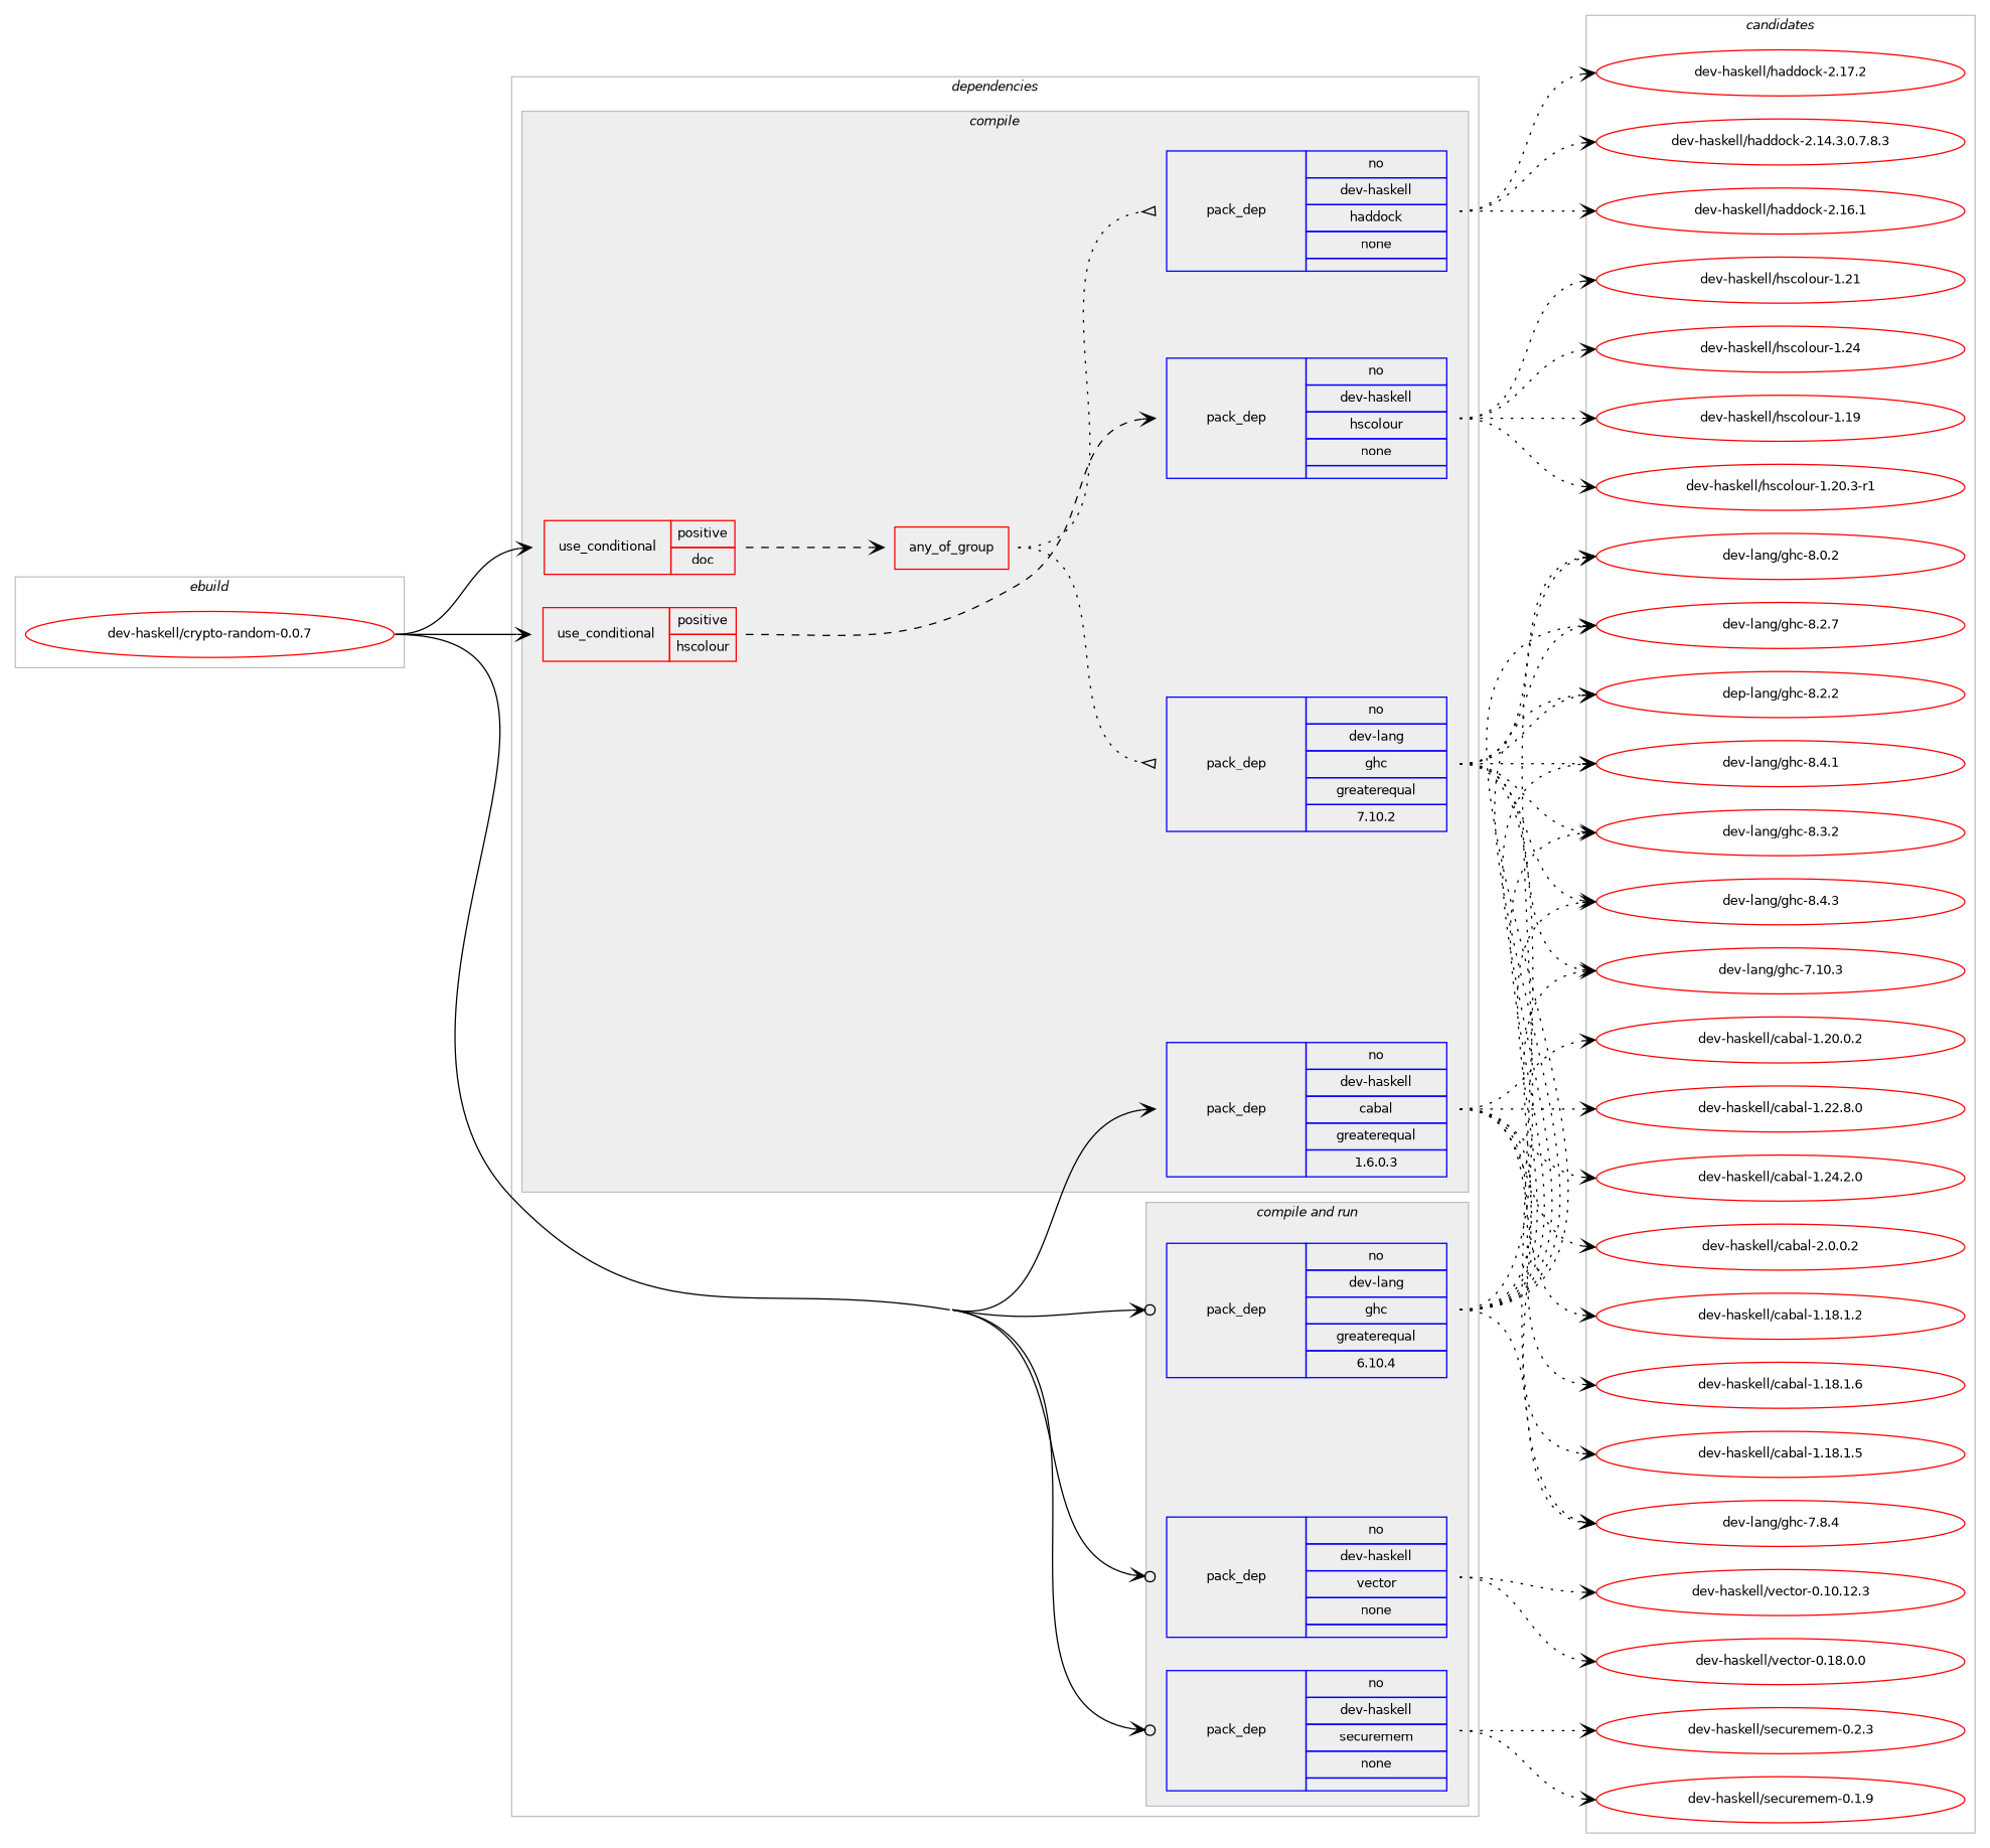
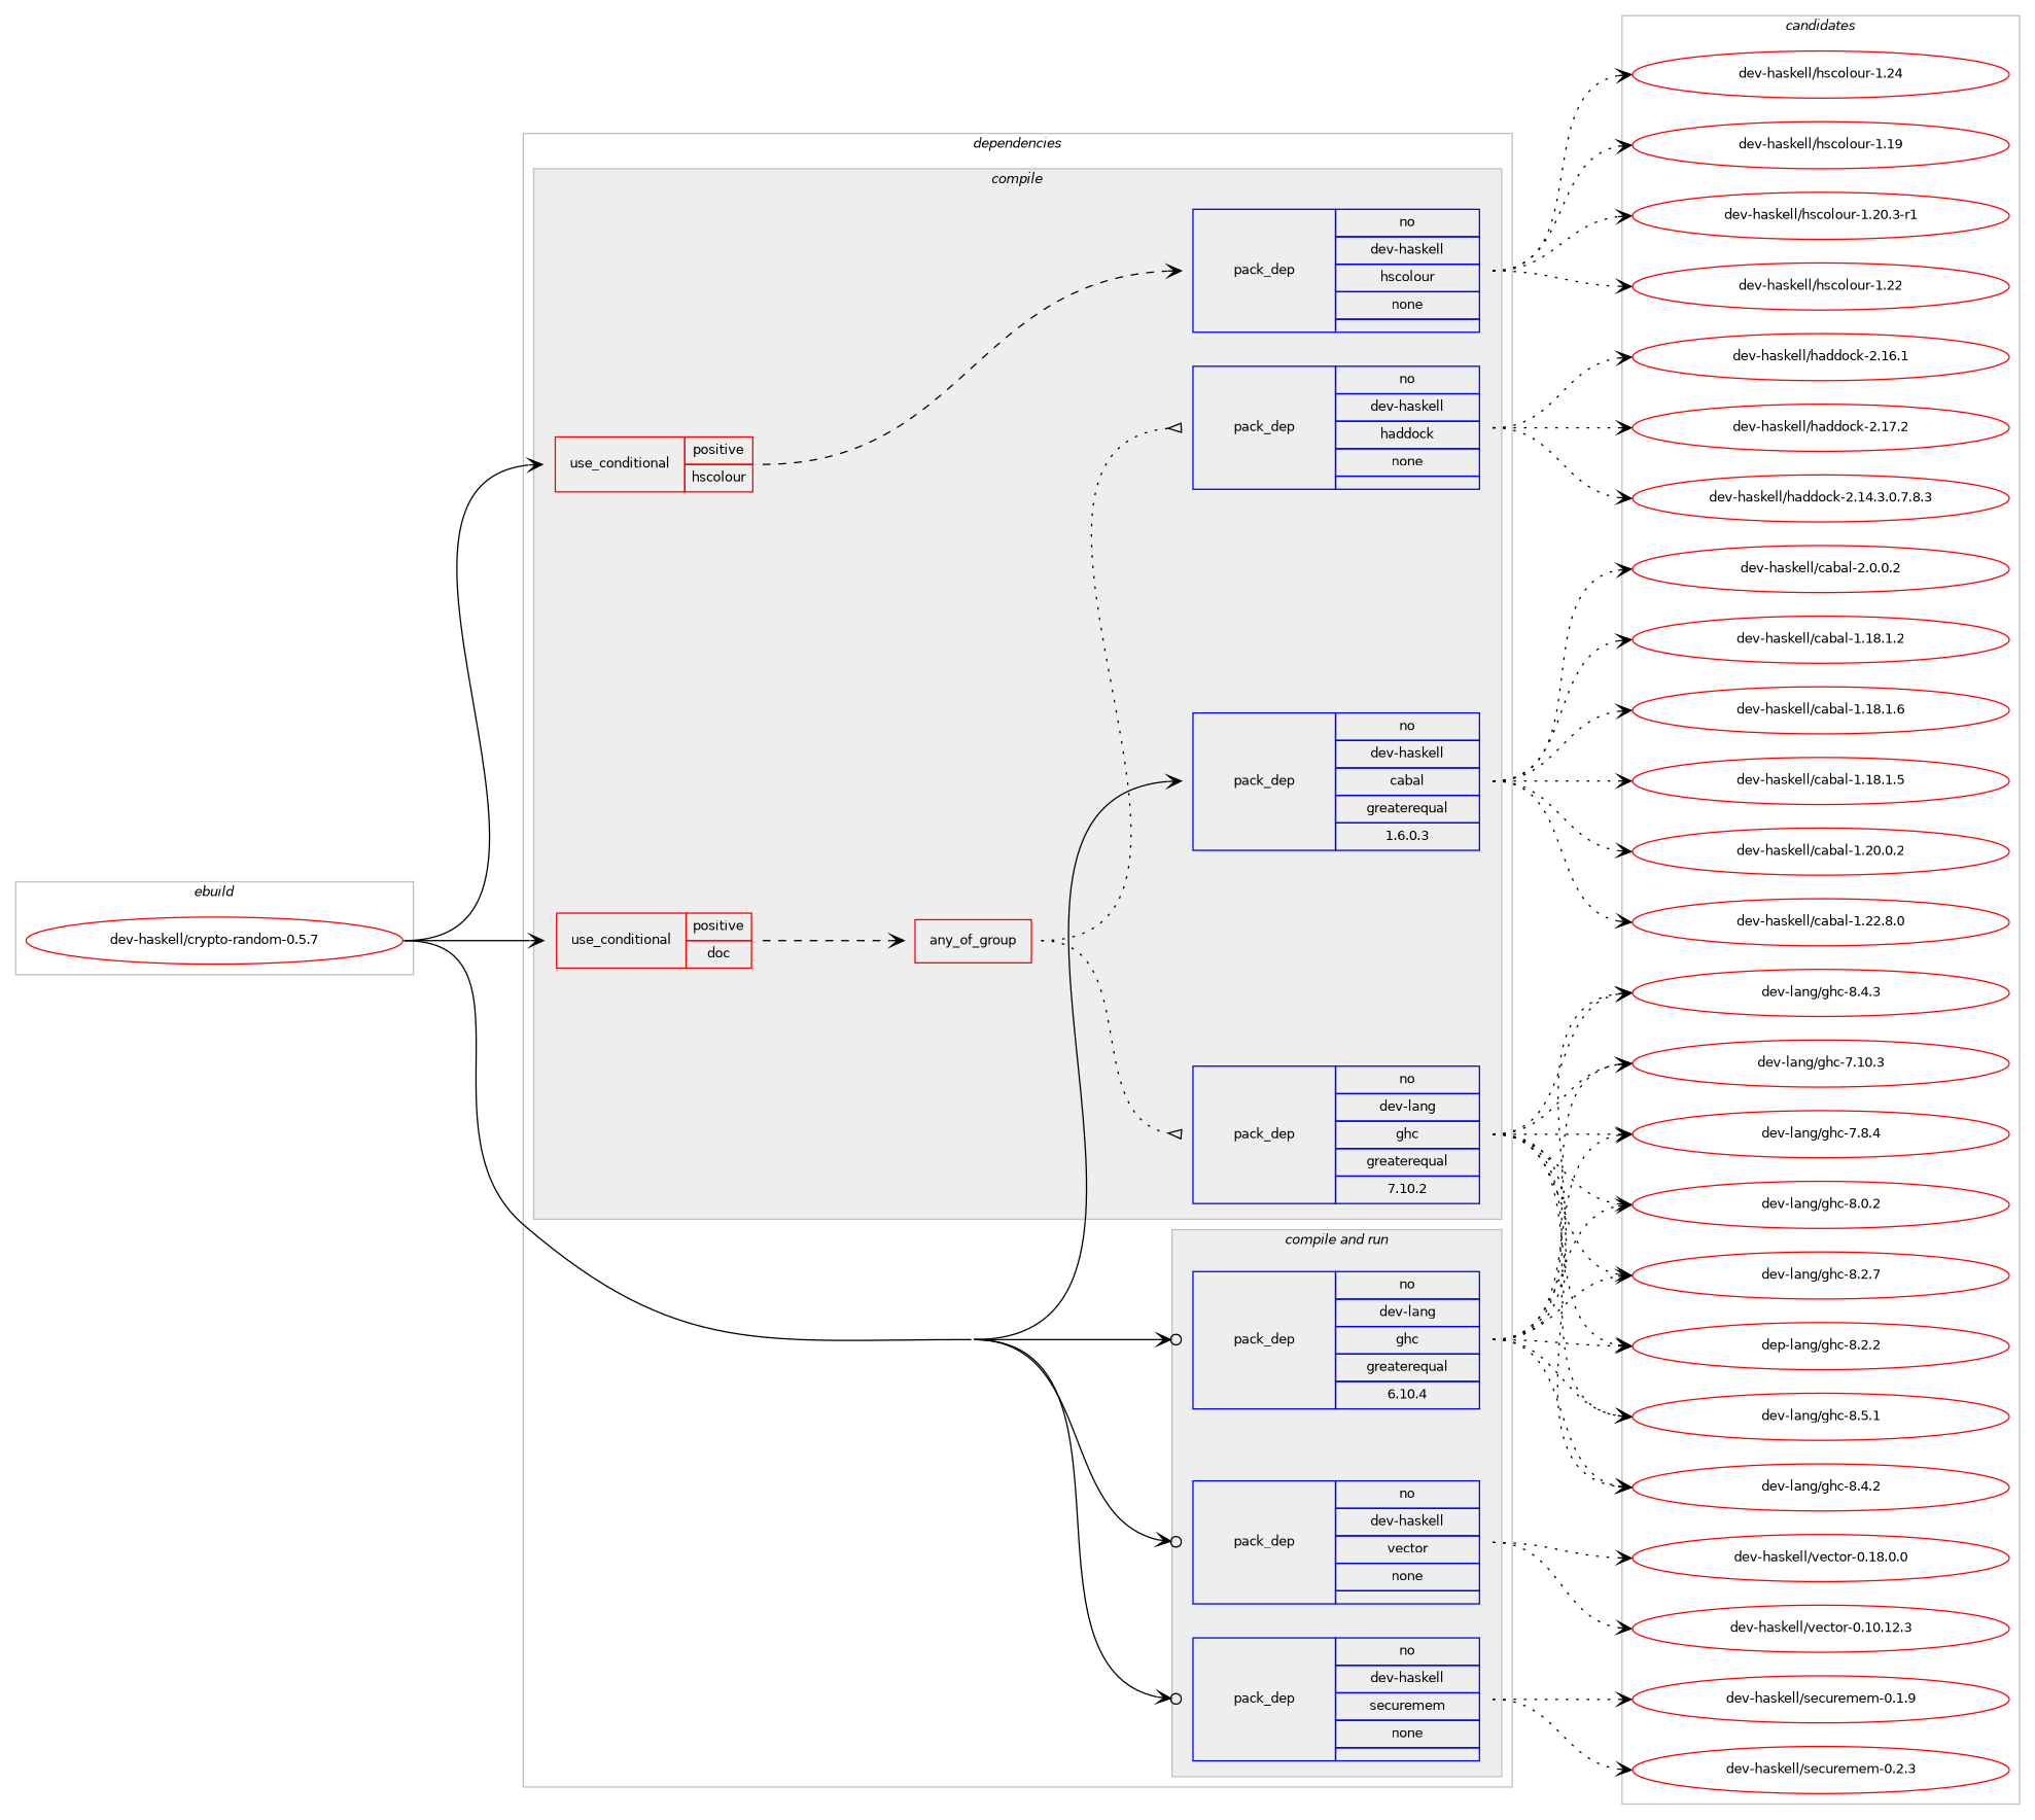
  digraph {
    compound=true
    concentrate=true
    fontname="DejaVu Sans"
    fontsize=10
    newrank=true
    rankdir=LR
    ranksep=1.5
    node [color=red fontname="DejaVu Sans" fontsize=10]
    edge [arrowhead=vee fontname="DejaVu Sans" headport=w style=dotted tailport=e weight=100]
-   n1 [label="dev-haskell/crypto-random-0.0.7" width=4]
+   n1 [label="dev-haskell/crypto-random-0.5.7" width=4]
    n2 [color=blue label=<<TABLE BORDER="0" CELLBORDER="1" CELLSPACING="0" CELLPADDING="4" WIDTH="220"><TR><TD ROWSPAN="6" CELLPADDING="30">pack_dep</TD></TR><TR><TD WIDTH="110">no</TD></TR><TR><TD>dev-haskell</TD></TR><TR><TD>haddock</TD></TR><TR><TD>none</TD></TR><TR><TD></TD></TR></TABLE>> shape=none]
    n3 [color=blue label=<<TABLE BORDER="0" CELLBORDER="1" CELLSPACING="0" CELLPADDING="4" WIDTH="220"><TR><TD ROWSPAN="6" CELLPADDING="30">pack_dep</TD></TR><TR><TD WIDTH="110">no</TD></TR><TR><TD>dev-lang</TD></TR><TR><TD>ghc</TD></TR><TR><TD>greaterequal</TD></TR><TR><TD>7.10.2</TD></TR></TABLE>> shape=none]
    n4 [label=<<TABLE BORDER="0" CELLBORDER="1" CELLSPACING="0" CELLPADDING="4"><TR><TD CELLPADDING="10">any_of_group</TD></TR></TABLE>> shape=none]
    n5 [label=<<TABLE BORDER="0" CELLBORDER="1" CELLSPACING="0" CELLPADDING="4"><TR><TD ROWSPAN="3" CELLPADDING="10">use_conditional</TD></TR><TR><TD>positive</TD></TR><TR><TD>doc</TD></TR></TABLE>> shape=none]
    n6 [color=blue label=<<TABLE BORDER="0" CELLBORDER="1" CELLSPACING="0" CELLPADDING="4" WIDTH="220"><TR><TD ROWSPAN="6" CELLPADDING="30">pack_dep</TD></TR><TR><TD WIDTH="110">no</TD></TR><TR><TD>dev-haskell</TD></TR><TR><TD>hscolour</TD></TR><TR><TD>none</TD></TR><TR><TD></TD></TR></TABLE>> shape=none]
    n7 [label=<<TABLE BORDER="0" CELLBORDER="1" CELLSPACING="0" CELLPADDING="4"><TR><TD ROWSPAN="3" CELLPADDING="10">use_conditional</TD></TR><TR><TD>positive</TD></TR><TR><TD>hscolour</TD></TR></TABLE>> shape=none]
    n8 [color=blue label=<<TABLE BORDER="0" CELLBORDER="1" CELLSPACING="0" CELLPADDING="4" WIDTH="220"><TR><TD ROWSPAN="6" CELLPADDING="30">pack_dep</TD></TR><TR><TD WIDTH="110">no</TD></TR><TR><TD>dev-haskell</TD></TR><TR><TD>cabal</TD></TR><TR><TD>greaterequal</TD></TR><TR><TD>1.6.0.3</TD></TR></TABLE>> shape=none]
    n9 [color=blue label=<<TABLE BORDER="0" CELLBORDER="1" CELLSPACING="0" CELLPADDING="4" WIDTH="220"><TR><TD ROWSPAN="6" CELLPADDING="30">pack_dep</TD></TR><TR><TD WIDTH="110">no</TD></TR><TR><TD>dev-haskell</TD></TR><TR><TD>securemem</TD></TR><TR><TD>none</TD></TR><TR><TD></TD></TR></TABLE>> shape=none]
    n10 [color=blue label=<<TABLE BORDER="0" CELLBORDER="1" CELLSPACING="0" CELLPADDING="4" WIDTH="220"><TR><TD ROWSPAN="6" CELLPADDING="30">pack_dep</TD></TR><TR><TD WIDTH="110">no</TD></TR><TR><TD>dev-haskell</TD></TR><TR><TD>vector</TD></TR><TR><TD>none</TD></TR><TR><TD></TD></TR></TABLE>> shape=none]
    n11 [color=blue label=<<TABLE BORDER="0" CELLBORDER="1" CELLSPACING="0" CELLPADDING="4" WIDTH="220"><TR><TD ROWSPAN="6" CELLPADDING="30">pack_dep</TD></TR><TR><TD WIDTH="110">no</TD></TR><TR><TD>dev-lang</TD></TR><TR><TD>ghc</TD></TR><TR><TD>greaterequal</TD></TR><TR><TD>6.10.4</TD></TR></TABLE>> shape=none]
    n12 [label="dev-haskell/haddock-2.14.3.0.7.8.3" width=4]
    n13 [label="dev-haskell/haddock-2.16.1" width=4]
    n14 [label="dev-haskell/haddock-2.17.2" width=4]
    n15 [label="dev-lang/ghc-7.10.3" width=4]
    n16 [label="dev-lang/ghc-7.8.4" width=4]
    n17 [label="dev-lang/ghc-8.0.2" width=4]
    n18 [label="dev-lang/ghc-8.2.7" width=4]
    n19 [label="dep-lang/ghc-8.2.2" width=4]
-   n20 [label="dev-lang/ghc-8.4.1" width=4]
-   n21 [label="dev-lang/ghc-8.3.2" width=4]
+   n20 [label="dev-lang/ghc-8.5.1" width=4]
+   n21 [label="dev-lang/ghc-8.4.2" width=4]
    n22 [label="dev-lang/ghc-8.4.3" width=4]
    n23 [label="dev-haskell/hscolour-1.19" width=4]
    n24 [label="dev-haskell/hscolour-1.20.3-r1" width=4]
-   n25 [label="dev-haskell/hscolour-1.21" width=4]
+   n25 [label="dev-haskell/hscolour-1.22" width=4]
    n26 [label="dev-haskell/hscolour-1.24" width=4]
    n27 [label="dev-haskell/cabal-1.18.1.2" width=4]
    n28 [label="dev-haskell/cabal-1.18.1.6" width=4]
    n29 [label="dev-haskell/cabal-1.18.1.5" width=4]
    n30 [label="dev-haskell/cabal-1.20.0.2" width=4]
    n31 [label="dev-haskell/cabal-1.22.8.0" width=4]
-   n32 [label="dev-haskell/cabal-1.24.2.0" width=4]
    n33 [label="dev-haskell/cabal-2.0.0.2" width=4]
    n34 [label="dev-haskell/securemem-0.2.3" width=4]
    n35 [label="dev-haskell/securemem-0.1.9" width=4]
    n36 [label="dev-haskell/vector-0.10.12.3" width=4]
    n37 [label="dev-haskell/vector-0.18.0.0" width=4]
    subgraph cluster_1 {
      color=gray
      label=<<i>ebuild</i>>
      rank=same
      n1
    }
    subgraph cluster_2 {
      color=gray
      label=<<i>dependencies</i>>
      subgraph cluster_3 {
        color=gray
        fillcolor="#eeeeee"
        label=<<i>compile</i>>
        style=filled
        subgraph sub_4 {
          color=gray
          fillcolor="#eeeeee"
          label=<<i>compile</i>>
          style=filled
          n5
          subgraph sub_5 {
            color=gray
            fillcolor="#eeeeee"
            label=<<i>compile</i>>
            style=filled
            n4
            subgraph sub_6 {
              color=gray
              fillcolor="#eeeeee"
              label=<<i>compile</i>>
              style=filled
              n2
            }
            subgraph sub_7 {
              color=gray
              fillcolor="#eeeeee"
              label=<<i>compile</i>>
              style=filled
              n3
            }
          }
        }
        subgraph sub_8 {
          color=gray
          fillcolor="#eeeeee"
          label=<<i>compile</i>>
          style=filled
          n7
          subgraph sub_9 {
            color=gray
            fillcolor="#eeeeee"
            label=<<i>compile</i>>
            style=filled
            n6
          }
        }
        subgraph sub_10 {
          color=gray
          fillcolor="#eeeeee"
          label=<<i>compile</i>>
          style=filled
          n8
        }
      }
      subgraph cluster_11 {
        color=gray
        fillcolor="#eeeeee"
        label=<<i>compile and run</i>>
        style=filled
        subgraph sub_12 {
          color=gray
          fillcolor="#eeeeee"
          label=<<i>compile and run</i>>
          style=filled
          n9
        }
        subgraph sub_13 {
          color=gray
          fillcolor="#eeeeee"
          label=<<i>compile and run</i>>
          style=filled
          n10
        }
        subgraph sub_14 {
          color=gray
          fillcolor="#eeeeee"
          label=<<i>compile and run</i>>
          style=filled
          n11
        }
      }
      subgraph cluster_15 {
        color=gray
        fillcolor="#eeeeee"
        label=<<i>run</i>>
        style=filled
      }
    }
    subgraph cluster_16 {
      color=gray
      label=<<i>candidates</i>>
      rank=same
      subgraph sub_17 {
        color=black
        label=<<i>candidates</i>>
        nodesep=1
        rank=same
        n12
        n13
        n14
      }
      subgraph sub_18 {
        color=black
        label=<<i>candidates</i>>
        nodesep=1
        rank=same
        n15
        n16
        n17
        n18
        n19
        n20
        n21
        n22
      }
      subgraph sub_19 {
        color=black
        label=<<i>candidates</i>>
        nodesep=1
        rank=same
        n23
        n24
        n25
        n26
      }
      subgraph sub_20 {
        color=black
        label=<<i>candidates</i>>
        nodesep=1
        rank=same
        n27
        n28
        n29
        n30
        n31
-       n32
        n33
      }
      subgraph sub_21 {
        color=black
        label=<<i>candidates</i>>
        nodesep=1
        rank=same
        n34
        n35
      }
      subgraph sub_22 {
        color=black
        label=<<i>candidates</i>>
        nodesep=1
        rank=same
        n36
        n37
      }
      subgraph sub_23 {
        color=black
        label=<<i>candidates</i>>
        nodesep=1
        rank=same
        n15
        n16
        n17
        n18
        n19
        n20
        n21
        n22
      }
    }
    n1 -> n5 [style=solid weight=20]
    n1 -> n7 [style=solid weight=20]
    n1 -> n8 [style=solid weight=20]
    n1 -> n9 [arrowhead=odotvee style=solid weight=20]
    n1 -> n10 [arrowhead=odotvee style=solid weight=20]
    n1 -> n11 [arrowhead=odotvee style=solid weight=20]
    n2 -> n12
    n2 -> n13
    n2 -> n14
    n3 -> n15
    n3 -> n16
    n3 -> n17
    n3 -> n18
    n3 -> n19
    n3 -> n20
    n3 -> n21
    n3 -> n22
    n4 -> n2 [arrowhead=oinv weight=20]
    n4 -> n3 [arrowhead=oinv weight=20]
    n5 -> n4 [style=dashed weight=20]
    n6 -> n23
    n6 -> n24
    n6 -> n25
    n6 -> n26
    n7 -> n6 [style=dashed weight=20]
    n8 -> n27
    n8 -> n28
    n8 -> n29
    n8 -> n30
    n8 -> n31
-   n8 -> n32
    n8 -> n33
    n9 -> n34
    n9 -> n35
    n10 -> n36
    n10 -> n37
    n11 -> n15
    n11 -> n16
    n11 -> n17
    n11 -> n18
    n11 -> n19
    n11 -> n20
    n11 -> n21
    n11 -> n22
  }
